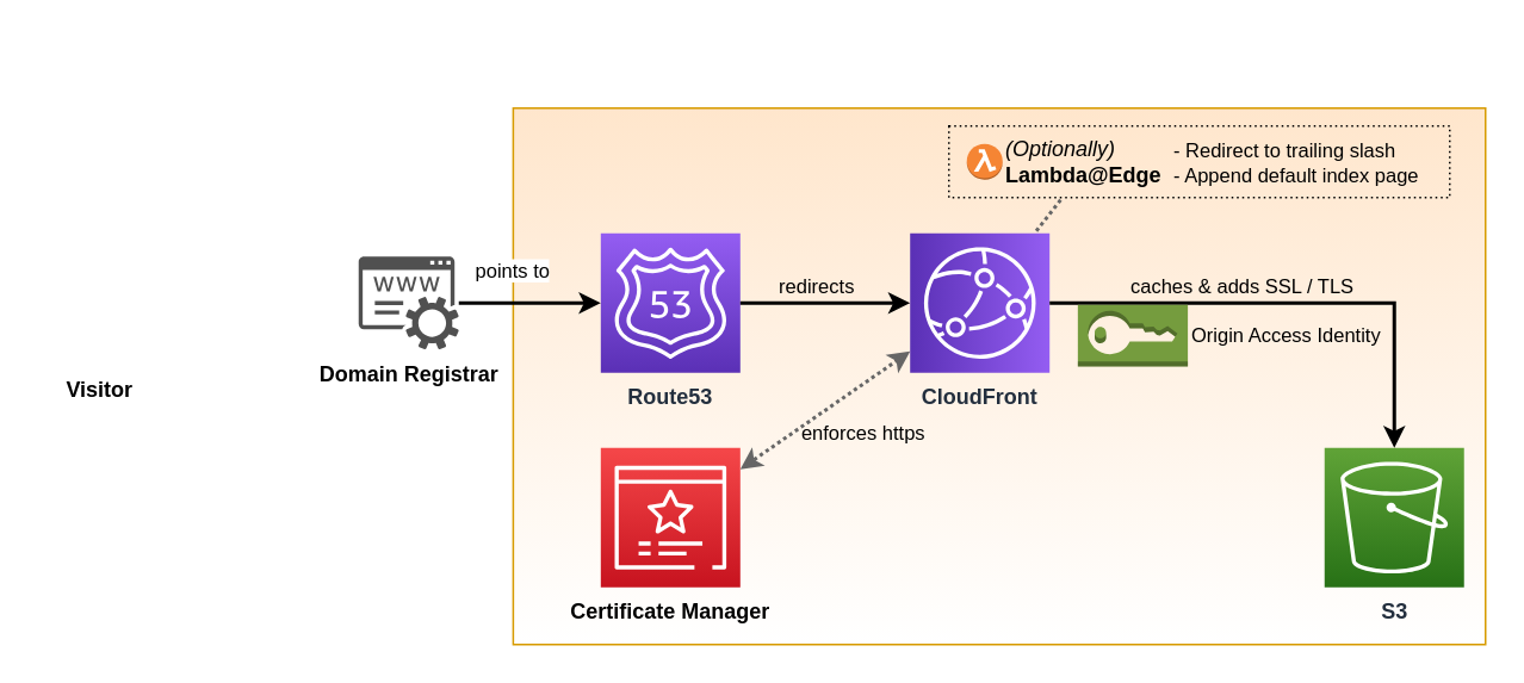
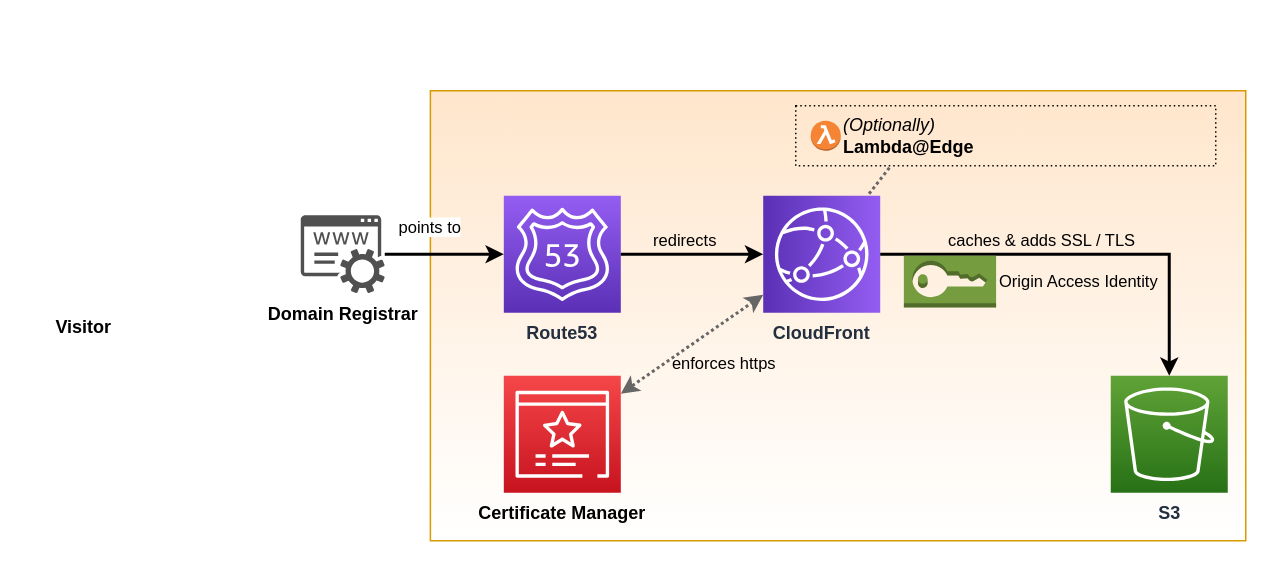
  <mxCell id="0" />
  <mxCell id="1" parent="0" />
  <mxCell id="2" value="" style="rounded=0;whiteSpace=wrap;html=1;fillColor=#ffe6cc;strokeColor=#d79b00;gradientColor=#ffffff;fontSize=11;" parent="1" vertex="1"><mxGeometry x="286.43" y="60" width="543.57" height="300" as="geometry" /></mxCell>
  <mxCell id="3" value="CloudFront" style="outlineConnect=0;fontColor=#232F3E;gradientColor=#945DF2;gradientDirection=north;fillColor=#5A30B5;strokeColor=#ffffff;dashed=0;verticalLabelPosition=bottom;verticalAlign=top;align=center;html=1;fontSize=12;fontStyle=1;aspect=fixed;shape=mxgraph.aws4.resourceIcon;resIcon=mxgraph.aws4.cloudfront;labelPosition=center;direction=south;" parent="1" vertex="1"><mxGeometry x="508.31" y="130" width="78" height="78" as="geometry" /></mxCell>
  <mxCell id="4" value="S3" style="outlineConnect=0;fontColor=#232F3E;gradientColor=#60A337;gradientDirection=north;fillColor=#277116;strokeColor=#ffffff;dashed=0;verticalLabelPosition=bottom;verticalAlign=top;align=center;html=1;fontSize=12;fontStyle=1;aspect=fixed;shape=mxgraph.aws4.resourceIcon;resIcon=mxgraph.aws4.s3;rounded=1;shadow=0;glass=0;comic=0;" parent="1" vertex="1"><mxGeometry x="740" y="250" width="78" height="78" as="geometry" /></mxCell>
  <mxCell id="5" value="Visitor" style="shape=image;html=1;verticalAlign=top;verticalLabelPosition=bottom;labelBackgroundColor=#ffffff;imageAspect=0;aspect=fixed;image=https://cdn2.iconfinder.com/data/icons/new-year-resolutions/64/resolutions-09-128.png;labelPosition=center;align=center;fontStyle=1" parent="1" vertex="1"><mxGeometry x="20" y="134" width="70" height="70" as="geometry" /></mxCell>
  <mxCell id="6" value="Domain Registrar" style="pointerEvents=1;shadow=0;dashed=0;html=1;strokeColor=none;fillColor=#505050;labelPosition=center;verticalLabelPosition=bottom;verticalAlign=top;outlineConnect=0;align=center;shape=mxgraph.office.services.registrar_service;fontStyle=1" parent="1" vertex="1"><mxGeometry x="200" y="143" width="56" height="52" as="geometry" /></mxCell>
  <mxCell id="7" value="&lt;b&gt;Route53&lt;/b&gt;" style="outlineConnect=0;fontColor=#232F3E;gradientColor=#945DF2;gradientDirection=north;fillColor=#5A30B5;strokeColor=#ffffff;dashed=0;verticalLabelPosition=bottom;verticalAlign=top;align=center;html=1;fontSize=12;fontStyle=0;aspect=fixed;shape=mxgraph.aws4.resourceIcon;resIcon=mxgraph.aws4.route_53;" parent="1" vertex="1"><mxGeometry x="335.37" y="130" width="78" height="78" as="geometry" /></mxCell>
  <mxCell id="8" value="points to" style="edgeStyle=orthogonalEdgeStyle;rounded=0;orthogonalLoop=1;jettySize=auto;html=1;strokeWidth=2;fillColor=#dae8fc;strokeColor=#000000;" parent="1" source="6" target="7" edge="1"><mxGeometry x="-0.254" y="18" relative="1" as="geometry"><mxPoint x="82.94" y="175" as="sourcePoint" /><mxPoint x="248.75" y="175" as="targetPoint" /><mxPoint as="offset" /></mxGeometry></mxCell>
  <mxCell id="9" value="redirects" style="edgeStyle=orthogonalEdgeStyle;rounded=0;orthogonalLoop=1;jettySize=auto;html=1;strokeWidth=2;fillColor=#dae8fc;strokeColor=#000000;labelBackgroundColor=none;fontColor=#000000;" parent="1" source="7" target="3" edge="1"><mxGeometry x="-0.093" y="9" relative="1" as="geometry"><mxPoint x="241.18" y="175.333" as="sourcePoint" /><mxPoint x="345.37" y="177.833" as="targetPoint" /><mxPoint as="offset" /></mxGeometry></mxCell>
  <mxCell id="10" value="enforces https" style="rounded=0;orthogonalLoop=1;jettySize=auto;html=1;strokeWidth=2;fillColor=#f5f5f5;strokeColor=#666666;startArrow=classic;startFill=1;dashed=1;dashPattern=1 1;fontColor=#000000;labelBackgroundColor=none;" parent="1" source="3" target="13" edge="1"><mxGeometry x="-0.166" y="23" relative="1" as="geometry"><mxPoint x="423.37" y="177.833" as="sourcePoint" /><mxPoint x="402.87" y="258.682" as="targetPoint" /><mxPoint as="offset" /></mxGeometry></mxCell>
  <mxCell id="11" value="caches &amp;amp; adds SSL / TLS" style="edgeStyle=orthogonalEdgeStyle;rounded=0;orthogonalLoop=1;jettySize=auto;html=1;strokeWidth=2;fillColor=#dae8fc;strokeColor=#000000;labelBackgroundColor=none;align=left;" parent="1" source="3" target="4" edge="1"><mxGeometry x="-0.681" y="9" relative="1" as="geometry"><mxPoint x="423.37" y="178" as="sourcePoint" /><mxPoint x="529.9" y="179" as="targetPoint" /><mxPoint as="offset" /></mxGeometry></mxCell>
  <mxCell id="12" value="" style="shape=image;html=1;verticalAlign=top;verticalLabelPosition=bottom;labelBackgroundColor=#ffffff;imageAspect=0;aspect=fixed;image=https://cdn2.iconfinder.com/data/icons/amazon-aws-stencils/100/Non-Service_Specific_copy__AWS_Cloud-128.png" parent="1" vertex="1"><mxGeometry x="256" y="20" width="98.33" height="98.33" as="geometry" /></mxCell>
  <mxCell id="13" value="&lt;span style=&quot;color: rgb(0 , 0 , 0)&quot;&gt;Certificate Manager&lt;/span&gt;" style="outlineConnect=0;fontColor=#232F3E;gradientColor=#F54749;gradientDirection=north;fillColor=#C7131F;strokeColor=#ffffff;dashed=0;verticalLabelPosition=bottom;verticalAlign=top;align=center;html=1;fontSize=12;fontStyle=1;aspect=fixed;shape=mxgraph.aws4.resourceIcon;resIcon=mxgraph.aws4.certificate_manager_3;" parent="1" vertex="1"><mxGeometry x="335.37" y="250" width="78" height="78" as="geometry" /></mxCell>
  <mxCell id="14" value="Origin Access Identity" style="outlineConnect=0;dashed=0;verticalLabelPosition=middle;verticalAlign=middle;align=left;html=1;shape=mxgraph.aws3.sts;fillColor=#759C3E;gradientColor=none;fontSize=11;labelPosition=right;" vertex="1" parent="1"><mxGeometry x="602.07" y="170" width="61.5" height="34.5" as="geometry" /></mxCell>
  <mxCell id="15" value="" style="rounded=0;whiteSpace=wrap;html=1;fontSize=11;align=left;fillColor=none;dashed=1;dashPattern=1 2;" vertex="1" parent="1"><mxGeometry x="530" y="70" width="280" height="40" as="geometry" /></mxCell>
  <mxCell id="16" value="&lt;i style=&quot;text-align: center&quot;&gt;(Optionally)&lt;br&gt;&lt;/i&gt;&lt;b&gt;Lambda@Edge&lt;/b&gt;" style="outlineConnect=0;dashed=0;verticalLabelPosition=middle;verticalAlign=middle;align=left;html=1;shape=mxgraph.aws3.lambda_function;fillColor=#F58534;gradientColor=none;labelPosition=right;" vertex="1" parent="1"><mxGeometry x="540" y="80" width="20" height="20" as="geometry" /></mxCell>
- <mxCell id="17" value="&lt;font style=&quot;font-size: 11px&quot;&gt;- Redirect to trailing slash&lt;br&gt;- Append default index page&lt;/font&gt;" style="text;html=1;align=left;" vertex="1" parent="1"><mxGeometry x="653.69" y="70" width="133.57" height="30" as="geometry" /></mxCell>
  <mxCell id="18" value="" style="rounded=0;orthogonalLoop=1;jettySize=auto;html=1;strokeWidth=2;fillColor=#f5f5f5;strokeColor=#666666;startArrow=none;startFill=0;dashed=1;dashPattern=1 1;fontColor=#000000;labelBackgroundColor=none;exitX=0.223;exitY=1.034;exitDx=0;exitDy=0;exitPerimeter=0;endArrow=none;endFill=0;" edge="1" parent="1" source="15" target="3"><mxGeometry x="-0.166" y="23" relative="1" as="geometry"><mxPoint x="518.31" y="206.061" as="sourcePoint" /><mxPoint x="423.37" y="271.939" as="targetPoint" /><mxPoint as="offset" /></mxGeometry></mxCell>
